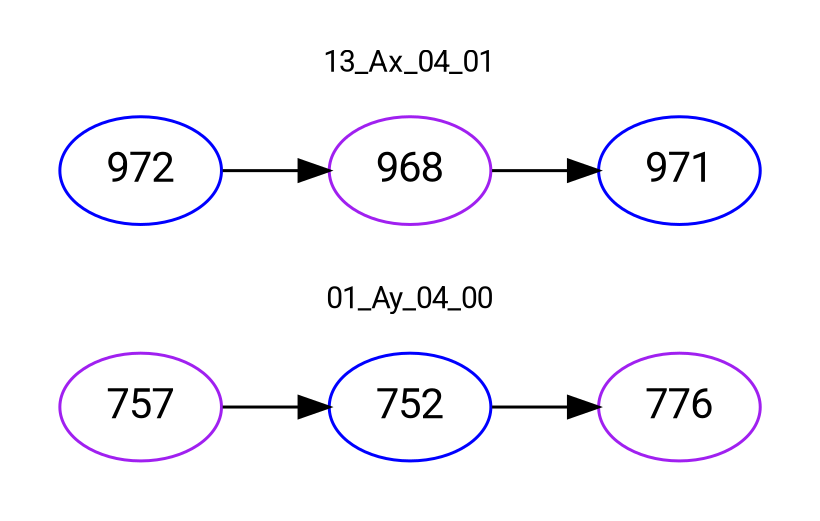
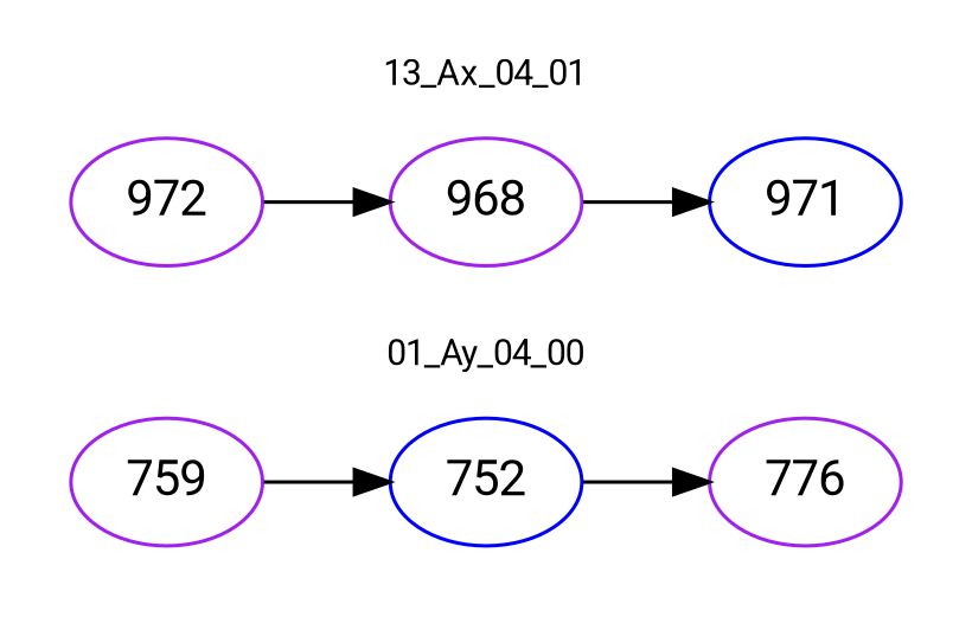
  digraph {
    fontname=Roboto
    rankdir=LR
    node [color=purple fontname=Roboto]
    edge [color=black fontname=Roboto]
-   n1 [label=757]
+   n1 [label=759]
    n2 [color=blue label=752]
    n3 [label=776]
-   n4 [color=blue label=972]
+   n4 [label=972]
    n5 [label=968]
    n6 [color=blue label=971]
    subgraph cluster_1 {
      color=white
      fontsize=10
      label="01_Ay_04_00"
      n1
      n2
      n3
    }
    subgraph cluster_2 {
      color=white
      fontsize=10
      label="13_Ax_04_01"
      n4
      n5
      n6
    }
    n1 -> n2
    n2 -> n3
    n4 -> n5
    n5 -> n6
  }
